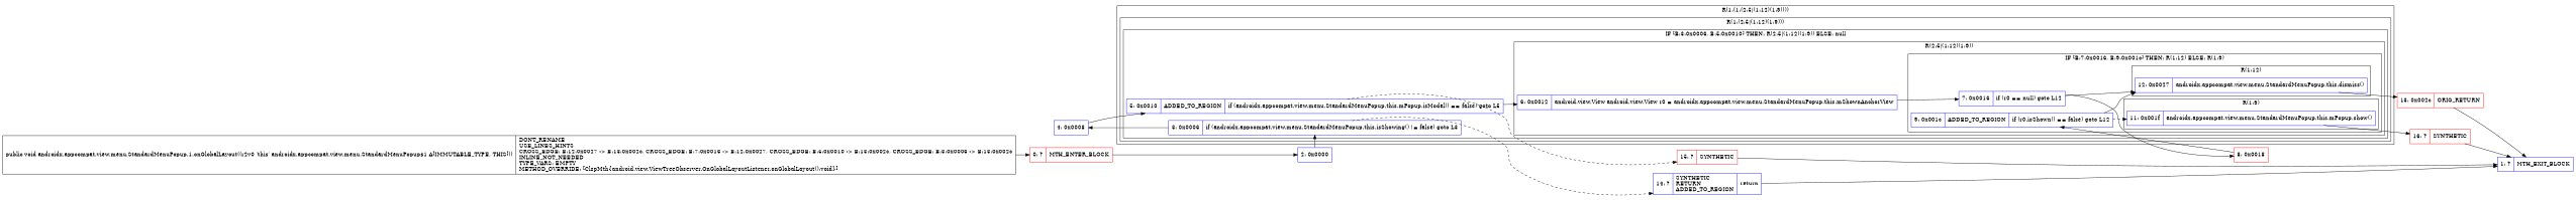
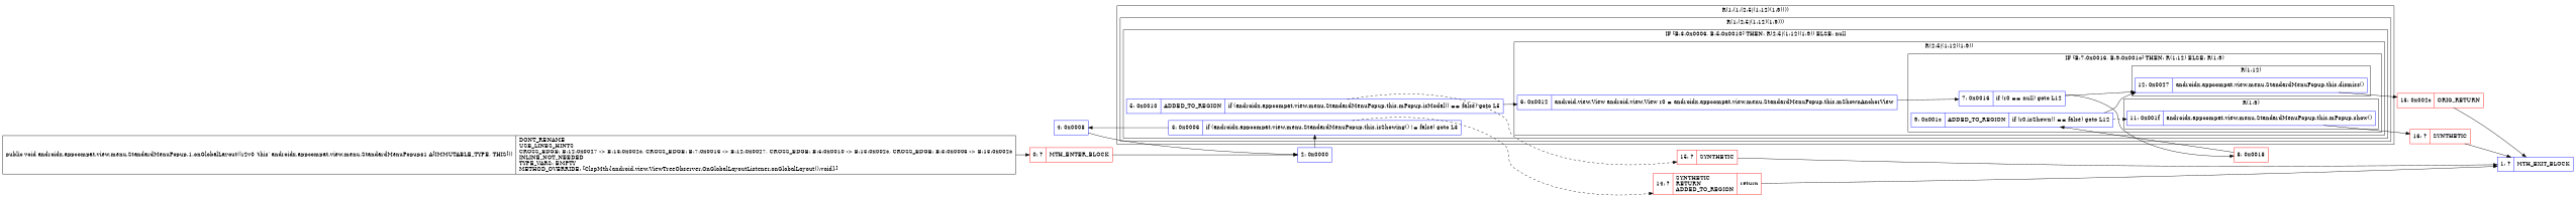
  digraph {
    rankdir=LR
    node [color=blue shape=record]
    n1 [label="{12\:\ 0x0027|androidx.appcompat.view.menu.StandardMenuPopup.this.dismiss()\l}"]
    n2 [label="{11\:\ 0x001f|androidx.appcompat.view.menu.StandardMenuPopup.this.mPopup.show()\l}"]
    n3 [label="{7\:\ 0x0016|if (r0 == null) goto L12\l}"]
    n4 [label="{9\:\ 0x001c|ADDED_TO_REGION\l|if (r0.isShown() == false) goto L12\l}"]
    n5 [label="{6\:\ 0x0012|android.view.View android.view.View r0 = androidx.appcompat.view.menu.StandardMenuPopup.this.mShownAnchorView\l}"]
    n6 [label="{3\:\ 0x0006|if (androidx.appcompat.view.menu.StandardMenuPopup.this.isShowing() != false) goto L3\l}"]
    n7 [label="{5\:\ 0x0010|ADDED_TO_REGION\l|if (androidx.appcompat.view.menu.StandardMenuPopup.this.mPopup.isModal() == false) goto L5\l}"]
    n8 [color=red label="{13\:\ 0x002c|ORIG_RETURN\l}"]
    n9 [color=red label="{16\:\ ?|SYNTHETIC\l}"]
    n10 [color=red label="{8\:\ 0x0018}"]
    n11 [label="{4\:\ 0x0008}"]
-   n12 [label="{14\:\ ?|SYNTHETIC\lRETURN\lADDED_TO_REGION\l|return\l}"]
+   n12 [color=red label="{14\:\ ?|SYNTHETIC\lRETURN\lADDED_TO_REGION\l|return\l}"]
    n13 [color=red label="{15\:\ ?|SYNTHETIC\l}"]
    n14 [label="{1\:\ ?|MTH_EXIT_BLOCK\l}"]
    n15 [color=red label="{0\:\ ?|MTH_ENTER_BLOCK\l}"]
    n16 [label="{2\:\ 0x0000}"]
    n17 [label="{public void androidx.appcompat.view.menu.StandardMenuPopup.1.onGlobalLayout((r2v0 'this' androidx.appcompat.view.menu.StandardMenuPopup$1 A[IMMUTABLE_TYPE, THIS]))  | DONT_RENAME\lUSE_LINES_HINTS\lCROSS_EDGE: B:12:0x0027 \-\> B:13:0x002c, CROSS_EDGE: B:7:0x0016 \-\> B:12:0x0027, CROSS_EDGE: B:5:0x0010 \-\> B:13:0x002c, CROSS_EDGE: B:3:0x0006 \-\> B:13:0x002c\lINLINE_NOT_NEEDED\lTYPE_VARS: EMPTY\lMETHOD_OVERRIDE: [ClspMth\{android.view.ViewTreeObserver.OnGlobalLayoutListener.onGlobalLayout():void\}]\l}" color=""]
    subgraph cluster_1 {
      label="R(1:(1:(2:5|(1:12)(1:9))))"
      subgraph cluster_2 {
        label="R(1:(2:5|(1:12)(1:9)))"
        subgraph cluster_3 {
          label="IF [B:3:0x0006, B:5:0x0010] THEN: R(2:5|(1:12)(1:9)) ELSE: null"
          n6
          n7
          subgraph cluster_4 {
            label="R(2:5|(1:12)(1:9))"
            n5
            subgraph cluster_5 {
              label="IF [B:7:0x0016, B:9:0x001c] THEN: R(1:12) ELSE: R(1:9)"
              n3
              n4
              subgraph cluster_6 {
                label="R(1:12)"
                n1
              }
              subgraph cluster_7 {
                label="R(1:9)"
                n2
              }
            }
          }
        }
      }
    }
    n1 -> n8
    n2 -> n9
    n3 -> n1
    n3 -> n10 [style=solid]
    n4 -> n1
    n4 -> n2 [style=dashed]
    n5 -> n3
    n6 -> n11
    n6 -> n12 [style=dashed]
    n7 -> n5
    n7 -> n13 [style=dashed]
    n8 -> n14
    n9 -> n14
    n10 -> n4
-   n11 -> n7
+   n11 -> n16
    n12 -> n14
    n13 -> n14
    n15 -> n16
    n16 -> n6
    n17 -> n15
  }
